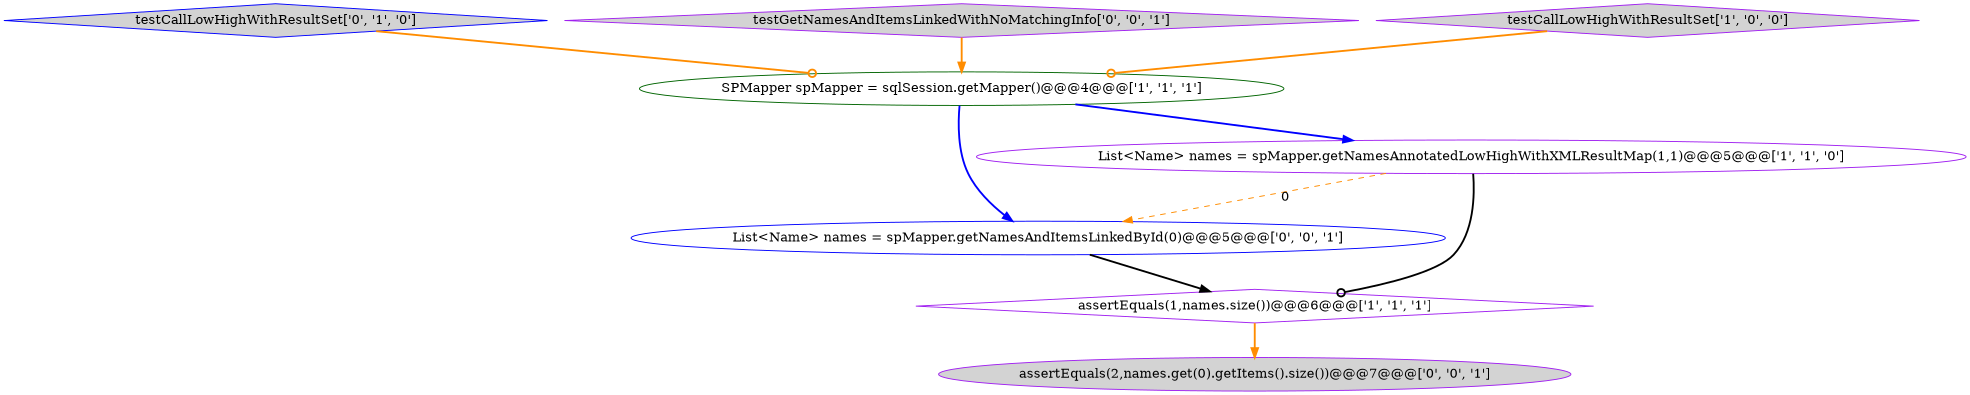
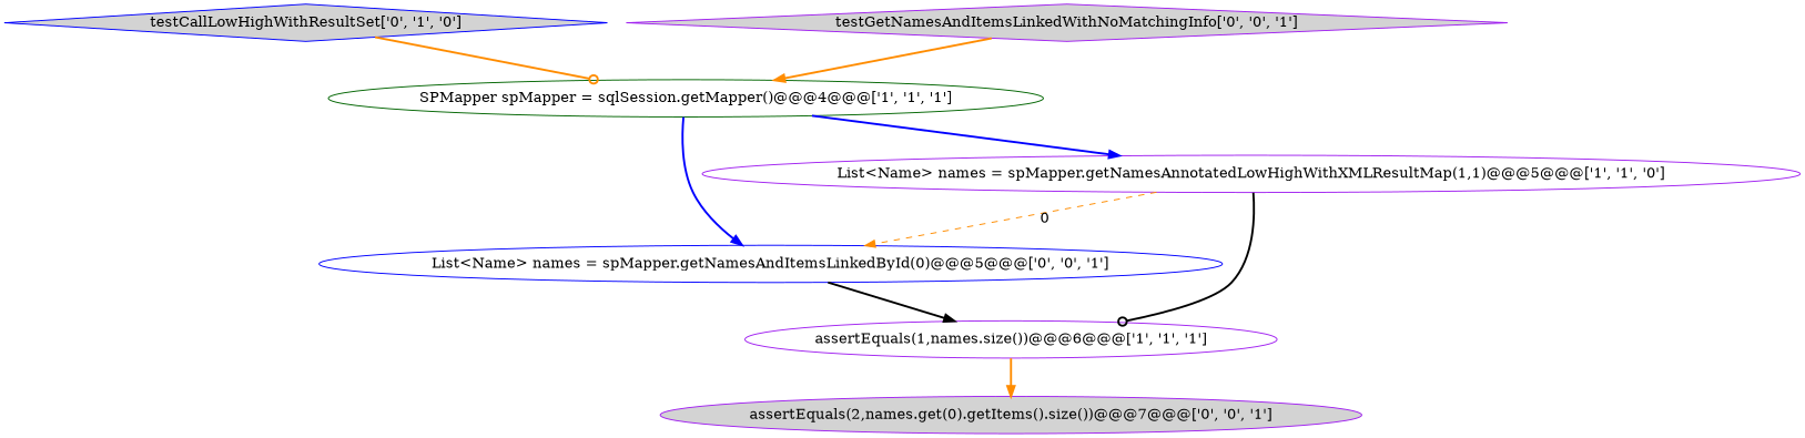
  digraph {
    node [color=purple fillcolor=lightgray shape=ellipse style=filled]
    edge [arrowhead=normal color=darkorange style=bold]
    n1 [color=blue label="testCallLowHighWithResultSet['0', '1', '0']" shape=diamond]
    n2 [color=darkgreen fillcolor=white label="SPMapper spMapper = sqlSession.getMapper()@@@4@@@['1', '1', '1']"]
    n3 [color=blue fillcolor=white label="List<Name> names = spMapper.getNamesAndItemsLinkedById(0)@@@5@@@['0', '0', '1']"]
    n4 [fillcolor=white label="List<Name> names = spMapper.getNamesAnnotatedLowHighWithXMLResultMap(1,1)@@@5@@@['1', '1', '0']"]
-   n5 [fillcolor=white label="assertEquals(1,names.size())@@@6@@@['1', '1', '1']" shape=diamond]
+   n5 [fillcolor=white label="assertEquals(1,names.size())@@@6@@@['1', '1', '1']"]
    n6 [label="assertEquals(2,names.get(0).getItems().size())@@@7@@@['0', '0', '1']"]
    n7 [label="testGetNamesAndItemsLinkedWithNoMatchingInfo['0', '0', '1']" shape=diamond]
-   n8 [label="testCallLowHighWithResultSet['1', '0', '0']" shape=diamond]
    n1 -> n2 [arrowhead=odot]
    n2 -> n3 [color=blue]
    n2 -> n4 [color=blue]
    n3 -> n5 [color=black]
    n4 -> n3 [label=0 style=dashed]
    n4 -> n5 [arrowhead=odot color=black]
    n5 -> n6
    n7 -> n2
-   n8 -> n2 [arrowhead=odot]
  }
